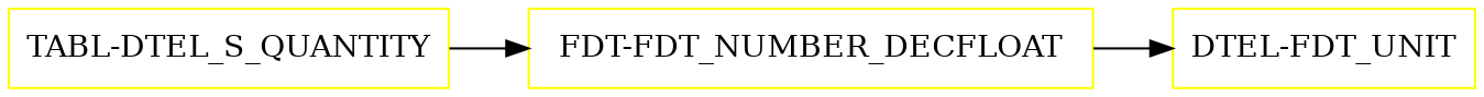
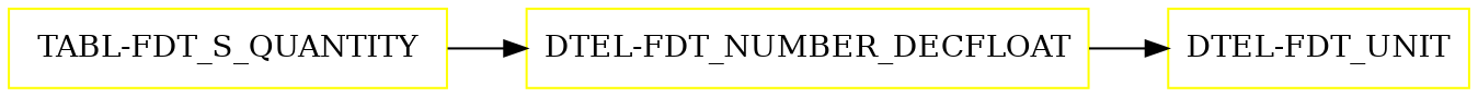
  digraph {
    rankdir=LR
    node [color=yellow shape=box]
-   "TABL-FDT_S_QUANTITY" [label="TABL-DTEL_S_QUANTITY"]
-   "DTEL-FDT_NUMBER_DECFLOAT" [label="FDT-FDT_NUMBER_DECFLOAT"]
+   "TABL-FDT_S_QUANTITY"
+   "DTEL-FDT_NUMBER_DECFLOAT"
    "DTEL-FDT_UNIT"
    "TABL-FDT_S_QUANTITY" -> "DTEL-FDT_NUMBER_DECFLOAT"
    "DTEL-FDT_NUMBER_DECFLOAT" -> "DTEL-FDT_UNIT"
  }
